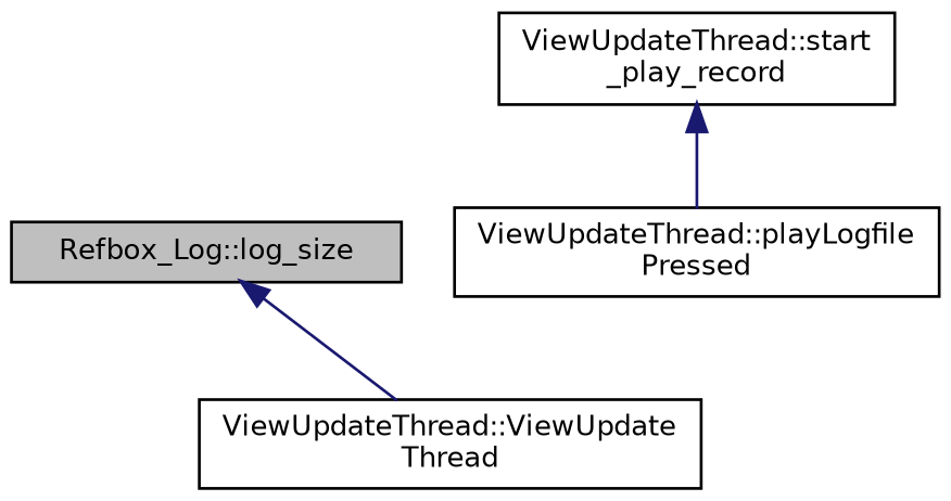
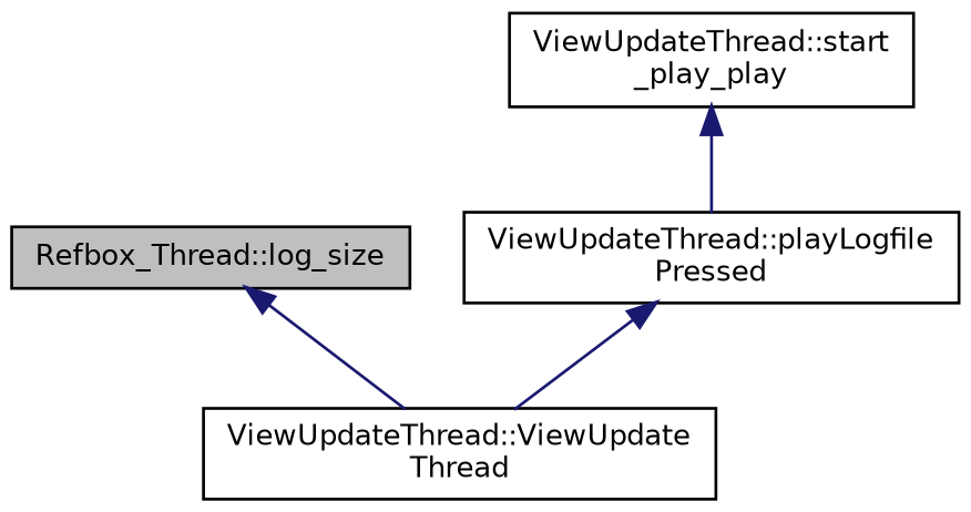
  digraph {
    rankdir=TB
    node [color=black fillcolor=white fontname=Helvetica fontsize=10 shape=record style=filled]
    edge [color=midnightblue dir=back fontname=Helvetica fontsize=10 labelfontname=Helvetica labelfontsize=10 style=solid]
-   n1 [fillcolor=grey75 fontcolor=black height=0.2 label="Refbox_Log::log_size" width=0.4]
+   n1 [fillcolor=grey75 fontcolor=black height=0.2 label="Refbox_Thread::log_size" width=0.4]
    n2 [height=0.2 label="ViewUpdateThread::ViewUpdate\lThread" width=0.4]
-   n3 [height=0.2 label="ViewUpdateThread::start\l_play_record" width=0.4]
+   n3 [height=0.2 label="ViewUpdateThread::start\l_play_play" width=0.4]
    n4 [height=0.2 label="ViewUpdateThread::playLogfile\lPressed" width=0.4]
    n1 -> n2
    n3 -> n4
+   n4 -> n2
  }
